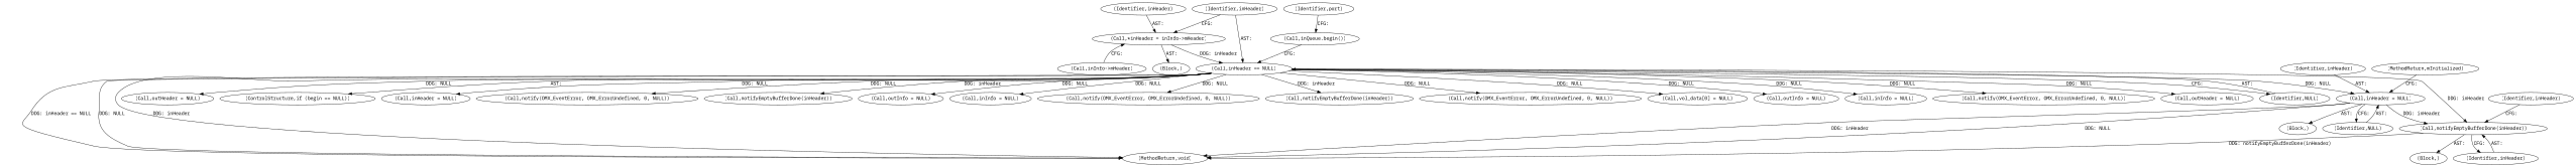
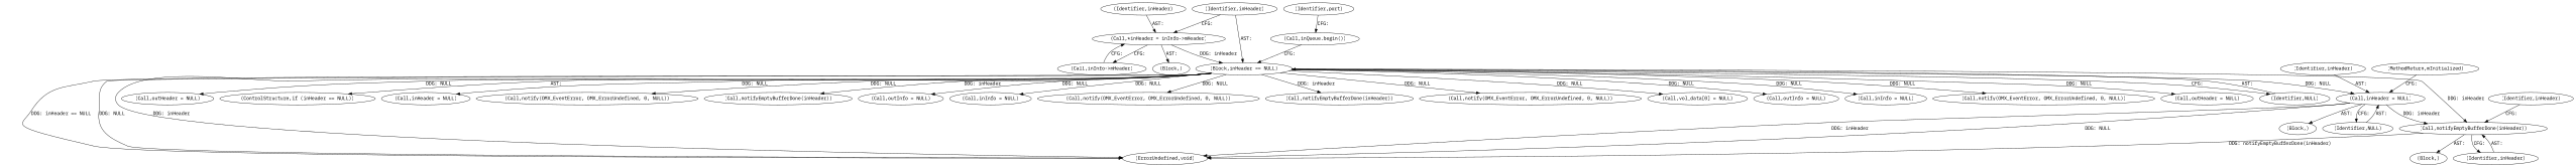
  digraph {
    fontname="IBM Plex Mono"
    node [fontname="IBM Plex Mono"]
    edge [fontname="IBM Plex Mono"]
    n1 [label="(Call,inHeader = NULL)"]
    n2 [label="(Call,notifyEmptyBufferDone(inHeader))"]
    n3 [label="(Block,)"]
    n4 [label="(Identifier,NULL)"]
-   n5 [label="(MethodReturn,void)"]
+   n5 [label="(ErrorUndefined,void)"]
    n6 [label="(Identifier,inHeader)"]
    n7 [label="(Block,)"]
-   n8 [label="(Call,inHeader == NULL)"]
+   n8 [label="(Block,inHeader == NULL)"]
    n9 [label="(Call,outHeader = NULL)"]
-   n10 [label="(ControlStructure,if (begin == NULL))"]
+   n10 [label="(ControlStructure,if (inHeader == NULL))"]
    n11 [label="(Call,inHeader = NULL)"]
    n12 [label="(Call,notify(OMX_EventError, OMX_ErrorUndefined, 0, NULL))"]
    n13 [label="(Call,notifyEmptyBufferDone(inHeader))"]
    n14 [label="(Call,outInfo = NULL)"]
    n15 [label="(Call,inInfo = NULL)"]
    n16 [label="(Call,notify(OMX_EventError, OMX_ErrorUndefined, 0, NULL))"]
    n17 [label="(Call,notifyEmptyBufferDone(inHeader))"]
    n18 [label="(Call,notify(OMX_EventError, OMX_ErrorUndefined, 0, NULL))"]
    n19 [label="(Call,vol_data[0] = NULL)"]
    n20 [label="(Call,outInfo = NULL)"]
    n21 [label="(Call,inInfo = NULL)"]
    n22 [label="(Call,notify(OMX_EventError, OMX_ErrorUndefined, 0, NULL))"]
    n23 [label="(Call,outHeader = NULL)"]
    n24 [label="(Identifier,NULL)"]
    n25 [label="(Call,*inHeader = inInfo->mHeader)"]
    n26 [label="(Block,)"]
    n27 [label="(Call,inInfo->mHeader)"]
    n28 [label="(Identifier,inHeader)"]
    n29 [label="(Call,inQueue.begin())"]
    n30 [label="(Identifier,port)"]
    n31 [label="(MethodReturn,mInitialized)"]
    n32 [label="(Identifier,inHeader)"]
    n33 [label="(Identifier,inHeader)"]
    n34 [label="(Identifier,inHeader)"]
    n1 -> n2 [label="DDG: inHeader"]
    n1 -> n3 [label="AST: "]
    n1 -> n4 [label="CFG: "]
    n1 -> n5 [label="DDG: NULL"]
    n1 -> n5 [label="DDG: inHeader"]
    n2 -> n5 [label="DDG: notifyEmptyBufferDone(inHeader)"]
    n2 -> n6 [label="CFG: "]
    n2 -> n7 [label="AST: "]
    n4 -> n1 [label="AST: "]
    n6 -> n2 [label="AST: "]
    n8 -> n1 [label="DDG: NULL"]
    n8 -> n2 [label="DDG: inHeader"]
    n8 -> n5 [label="DDG: inHeader == NULL"]
    n8 -> n5 [label="DDG: NULL"]
    n8 -> n5 [label="DDG: inHeader"]
    n8 -> n9 [label="DDG: NULL"]
    n8 -> n10 [label="AST: "]
    n8 -> n11 [label="DDG: NULL"]
    n8 -> n12 [label="DDG: NULL"]
    n8 -> n13 [label="DDG: inHeader"]
    n8 -> n14 [label="DDG: NULL"]
    n8 -> n15 [label="DDG: NULL"]
    n8 -> n16 [label="DDG: NULL"]
    n8 -> n17 [label="DDG: inHeader"]
    n8 -> n18 [label="DDG: NULL"]
    n8 -> n19 [label="DDG: NULL"]
    n8 -> n20 [label="DDG: NULL"]
    n8 -> n21 [label="DDG: NULL"]
    n8 -> n22 [label="DDG: NULL"]
    n8 -> n23 [label="DDG: NULL"]
    n8 -> n24 [label="CFG: "]
    n24 -> n8 [label="AST: "]
    n25 -> n8 [label="DDG: inHeader"]
    n25 -> n26 [label="AST: "]
+   n25 -> n27 [label="CFG: "]
    n27 -> n25 [label="CFG: "]
    n28 -> n25 [label="AST: "]
    n29 -> n8 [label="CFG: "]
    n30 -> n29 [label="CFG: "]
    n31 -> n1 [label="CFG: "]
    n32 -> n8 [label="AST: "]
    n32 -> n25 [label="CFG: "]
    n33 -> n2 [label="CFG: "]
    n34 -> n1 [label="AST: "]
  }
